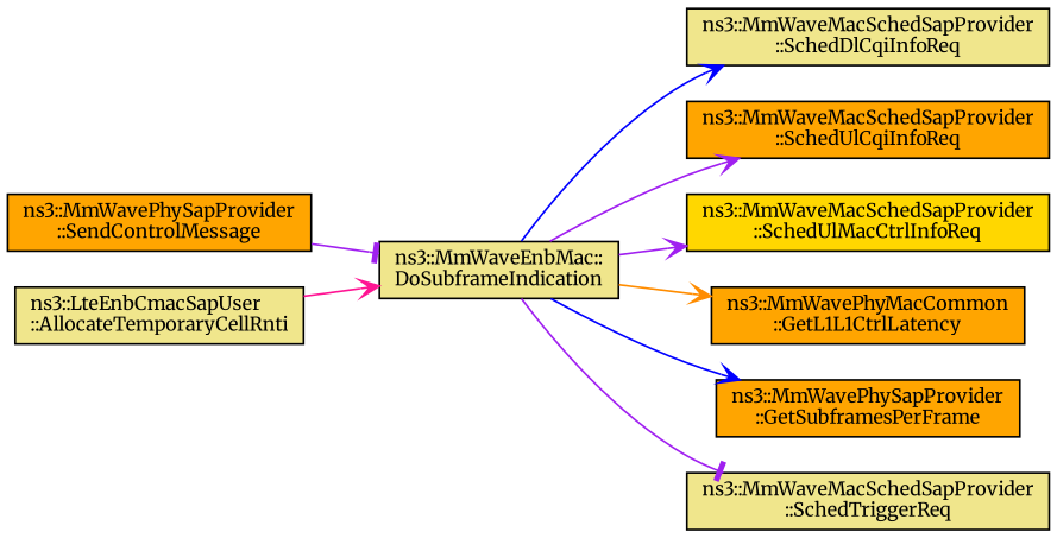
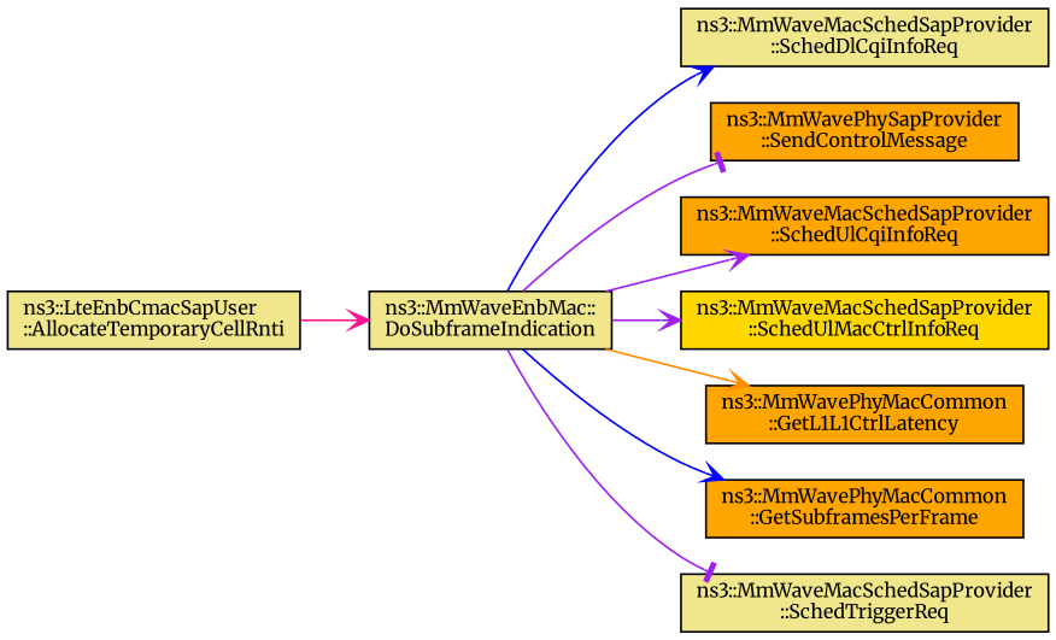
  digraph {
    fontname=Merriweather
    rankdir=LR
    node [color=black fillcolor=khaki fontname=Merriweather fontsize=10 shape=record style=filled]
    edge [arrowhead=vee color=purple fontname=Merriweather fontsize=10 labelfontname=Helvetica labelfontsize=10 style=solid]
    n1 [fontcolor=black height=0.2 label="ns3::MmWaveEnbMac::\lDoSubframeIndication" width=0.4]
    n2 [height=0.2 label="ns3::MmWaveMacSchedSapProvider\l::SchedDlCqiInfoReq" width=0.4]
    n3 [fillcolor=orange height=0.2 label="ns3::MmWavePhySapProvider\l::SendControlMessage" width=0.4]
    n4 [fillcolor=orange height=0.2 label="ns3::MmWaveMacSchedSapProvider\l::SchedUlCqiInfoReq" width=0.4]
    n5 [fillcolor=gold height=0.2 label="ns3::MmWaveMacSchedSapProvider\l::SchedUlMacCtrlInfoReq" width=0.4]
    n6 [fillcolor=orange height=0.2 label="ns3::MmWavePhyMacCommon\l::GetL1L1CtrlLatency" width=0.4]
-   n7 [fillcolor=orange height=0.2 label="ns3::MmWavePhySapProvider\l::GetSubframesPerFrame" width=0.4]
+   n7 [fillcolor=orange height=0.2 label="ns3::MmWavePhyMacCommon\l::GetSubframesPerFrame" width=0.4]
    n8 [height=0.2 label="ns3::MmWaveMacSchedSapProvider\l::SchedTriggerReq" width=0.4]
    n9 [height=0.2 label="ns3::LteEnbCmacSapUser\l::AllocateTemporaryCellRnti" width=0.4]
    n1 -> n2 [color=blue]
-   n3 -> n1 [arrowhead=tee]
+   n1 -> n3 [arrowhead=tee]
    n1 -> n4
    n1 -> n5
    n1 -> n6 [color=darkorange]
    n1 -> n7 [color=blue]
    n1 -> n8 [arrowhead=tee]
    n9 -> n1 [color=deeppink]
  }
